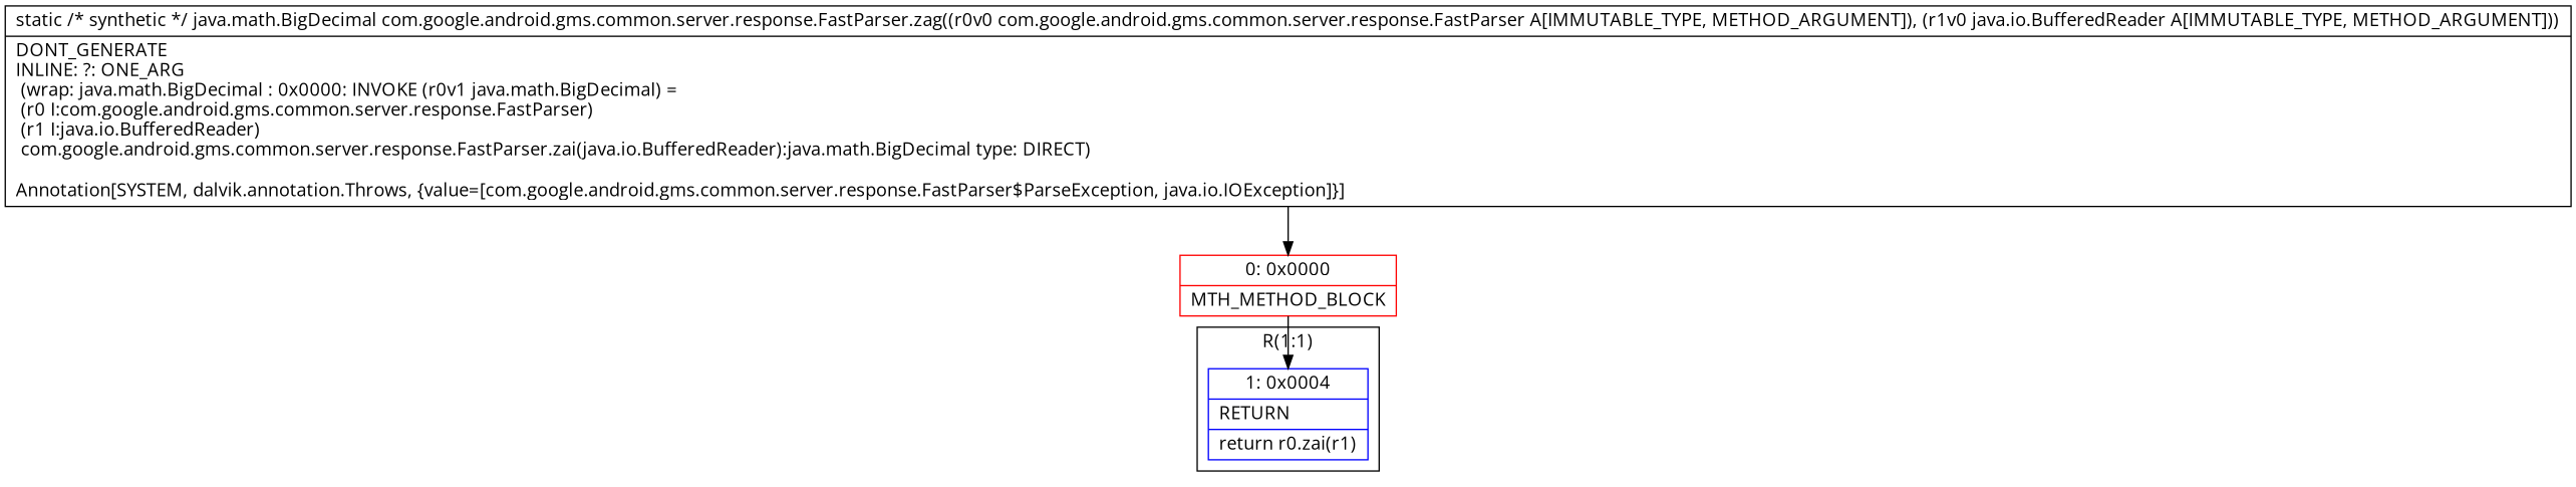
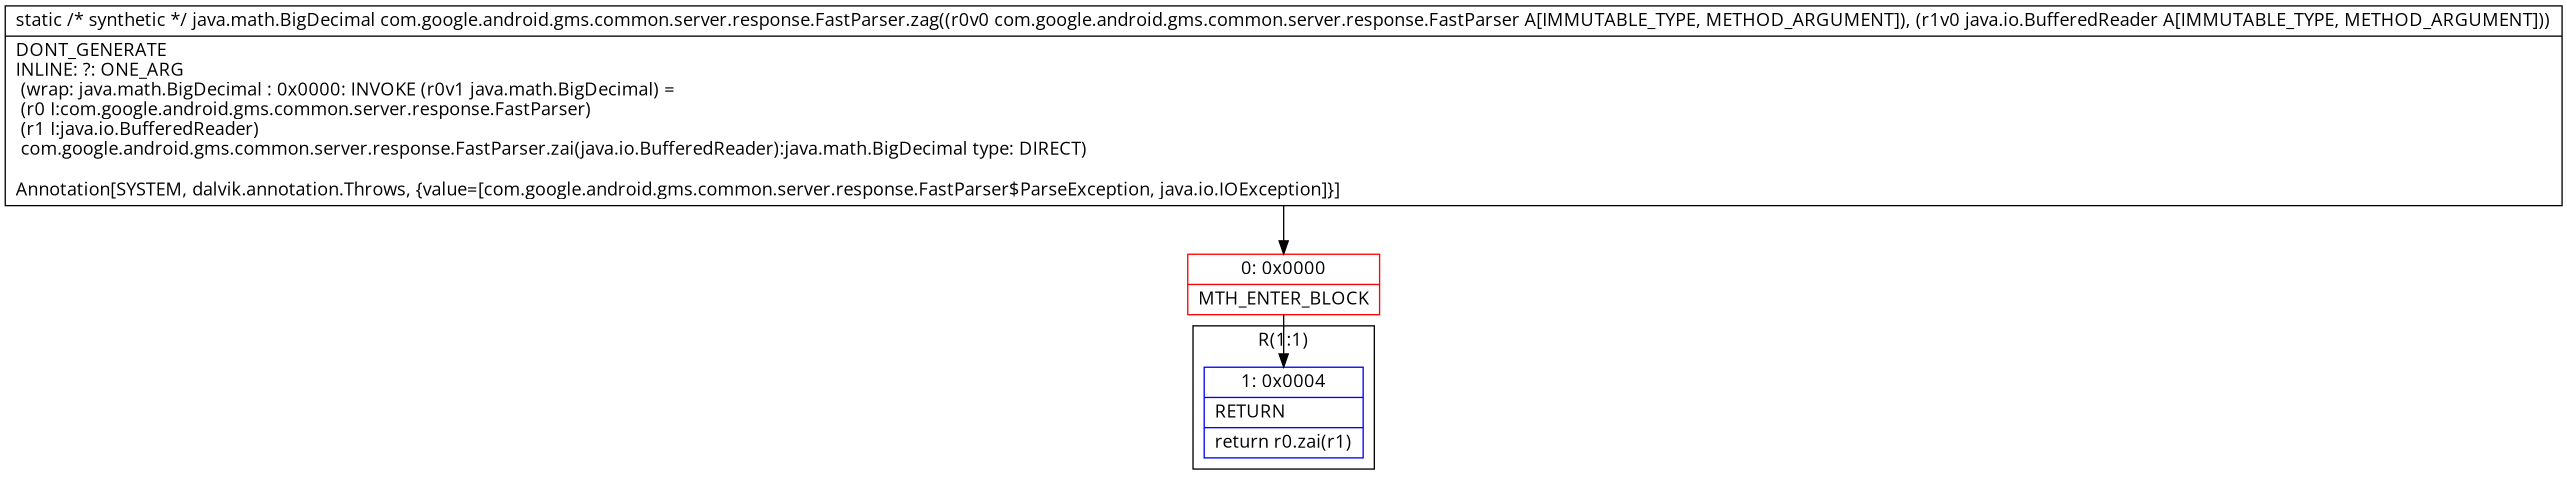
  digraph {
    fontname="Open Sans"
    node [shape=record fontname="Open Sans"]
    edge [fontname="Open Sans"]
    n1 [color=blue label="{1\:\ 0x0004|RETURN\l|return r0.zai(r1)\l}"]
-   n2 [color=red label="{0\:\ 0x0000|MTH_METHOD_BLOCK\l}"]
+   n2 [color=red label="{0\:\ 0x0000|MTH_ENTER_BLOCK\l}"]
    n3 [label="{static \/* synthetic *\/ java.math.BigDecimal com.google.android.gms.common.server.response.FastParser.zag((r0v0 com.google.android.gms.common.server.response.FastParser A[IMMUTABLE_TYPE, METHOD_ARGUMENT]), (r1v0 java.io.BufferedReader A[IMMUTABLE_TYPE, METHOD_ARGUMENT]))  | DONT_GENERATE\lINLINE: ?: ONE_ARG  \l  (wrap: java.math.BigDecimal : 0x0000: INVOKE  (r0v1 java.math.BigDecimal) = \l  (r0 I:com.google.android.gms.common.server.response.FastParser)\l  (r1 I:java.io.BufferedReader)\l com.google.android.gms.common.server.response.FastParser.zai(java.io.BufferedReader):java.math.BigDecimal type: DIRECT)\l\lAnnotation[SYSTEM, dalvik.annotation.Throws, \{value=[com.google.android.gms.common.server.response.FastParser$ParseException, java.io.IOException]\}]\l}"]
    subgraph cluster_1 {
      label="R(1:1)"
      n1
    }
    n2 -> n1
    n3 -> n2
  }
